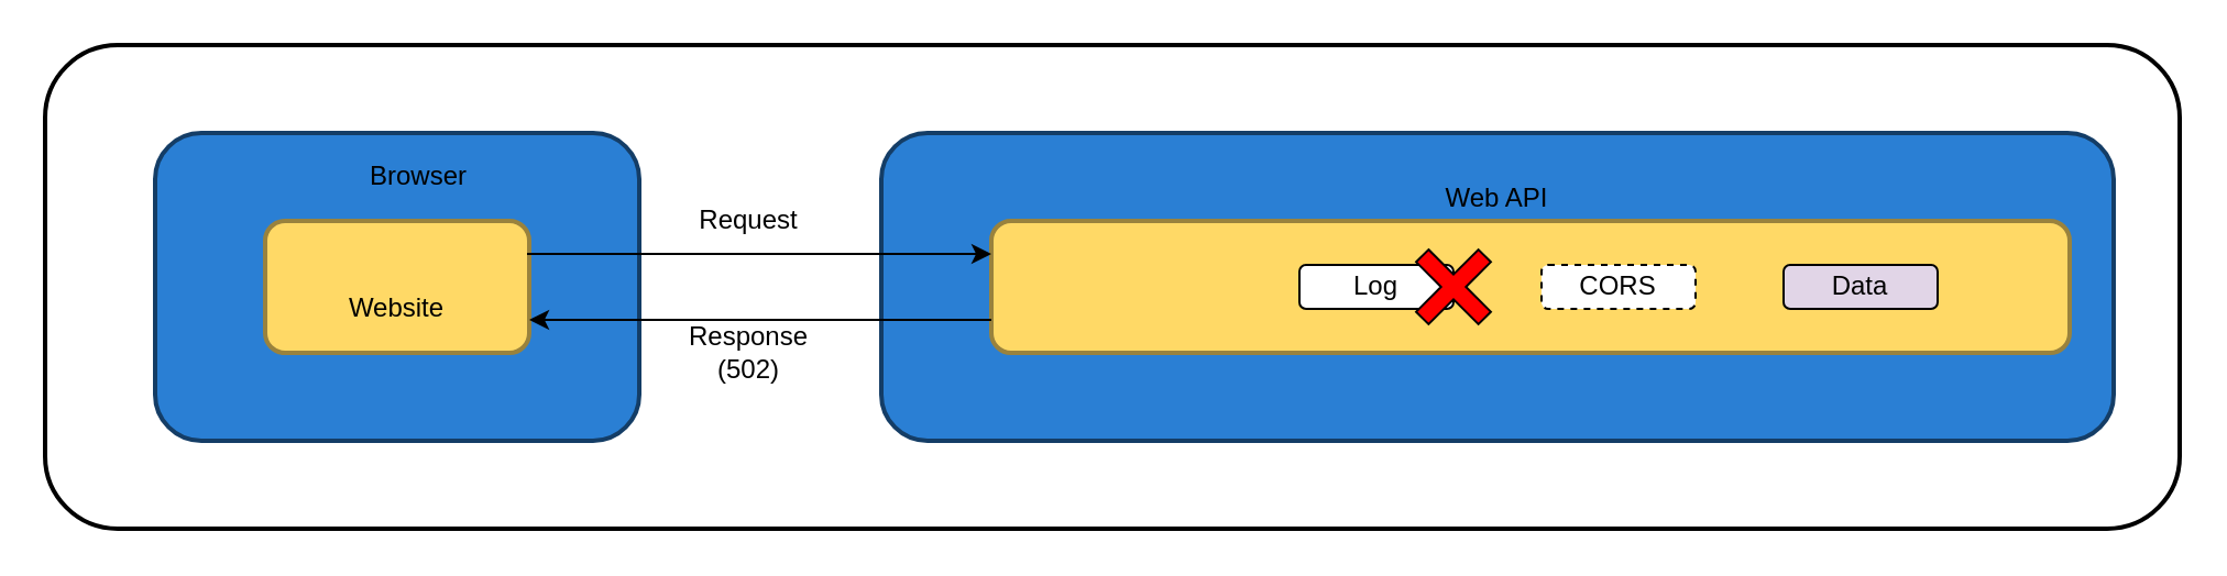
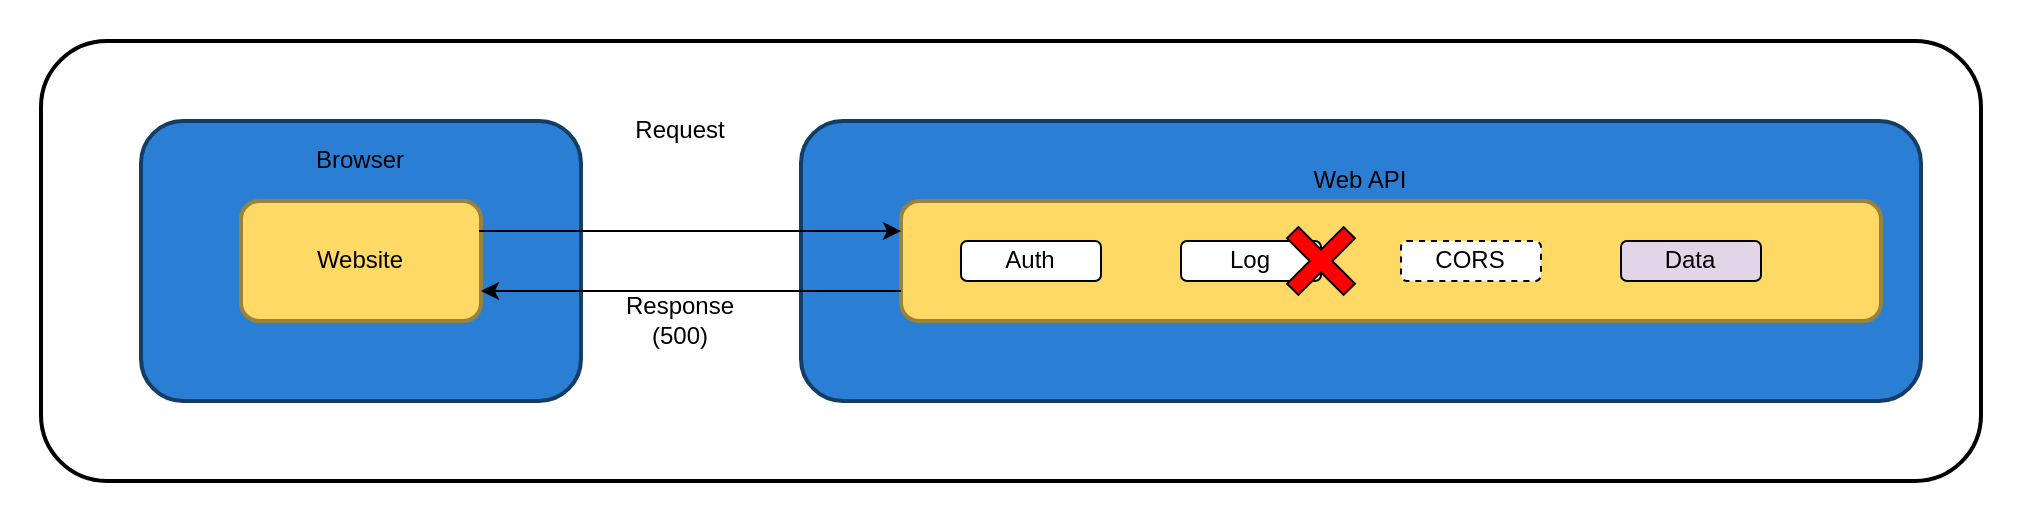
  <mxCell id="0" />
  <mxCell id="1" parent="0" />
  <mxCell id="2" value="" style="rounded=1;whiteSpace=wrap;html=1;strokeWidth=2;fillColor=none;" parent="1" vertex="1"><mxGeometry x="20" y="20" width="970" height="220" as="geometry" /></mxCell>
  <mxCell id="3" value="&lt;div&gt;&lt;span&gt;T&lt;/span&gt;&lt;/div&gt;" style="rounded=1;whiteSpace=wrap;html=1;align=center;fillColor=#2A7FD4;strokeColor=#143D66;strokeWidth=2;" parent="1" vertex="1"><mxGeometry x="70" y="60" width="220" height="140" as="geometry" /></mxCell>
  <mxCell id="4" value="" style="rounded=1;whiteSpace=wrap;html=1;fillColor=#FFD966;strokeColor=#99823D;strokeWidth=2;" parent="1" vertex="1"><mxGeometry x="120" y="100" width="120" height="60" as="geometry" /></mxCell>
  <mxCell id="5" value="" style="rounded=1;whiteSpace=wrap;html=1;align=center;fillColor=#2A7FD4;strokeColor=#143D66;strokeWidth=2;" parent="1" vertex="1"><mxGeometry x="400" y="60" width="560" height="140" as="geometry" /></mxCell>
  <mxCell id="6" value="" style="rounded=1;whiteSpace=wrap;html=1;fillColor=#FFD966;strokeColor=#99823D;strokeWidth=2;" parent="1" vertex="1"><mxGeometry x="450" y="100" width="490" height="60" as="geometry" /></mxCell>
  <mxCell id="7" value="" style="endArrow=classic;html=1;entryX=0;entryY=0.25;entryDx=0;entryDy=0;" parent="1" target="6" edge="1"><mxGeometry width="50" height="50" relative="1" as="geometry"><mxPoint x="239" y="115" as="sourcePoint" /><mxPoint x="520" y="122.5" as="targetPoint" /></mxGeometry></mxCell>
  <mxCell id="8" value="" style="endArrow=classic;html=1;exitX=0;exitY=0.75;exitDx=0;exitDy=0;entryX=1;entryY=0.75;entryDx=0;entryDy=0;" parent="1" source="6" target="4" edge="1"><mxGeometry width="50" height="50" relative="1" as="geometry"><mxPoint x="520" y="137.5" as="sourcePoint" /><mxPoint x="300" y="138" as="targetPoint" /></mxGeometry></mxCell>
- <mxCell id="9" value="Request" style="text;html=1;strokeColor=none;fillColor=none;align=center;verticalAlign=middle;whiteSpace=wrap;rounded=0;" parent="1" vertex="1"><mxGeometry x="320" y="90" width="40" height="20" as="geometry" /></mxCell>
- <mxCell id="10" value="Response&lt;br&gt;(502)" style="text;html=1;strokeColor=none;fillColor=none;align=center;verticalAlign=middle;whiteSpace=wrap;rounded=0;" parent="1" vertex="1"><mxGeometry x="320" y="150" width="40" height="20" as="geometry" /></mxCell>
- <mxCell id="11" value="Browser" style="text;html=1;strokeColor=none;fillColor=none;align=center;verticalAlign=middle;whiteSpace=wrap;rounded=0;" parent="1" vertex="1"><mxGeometry x="170" y="70" width="40" height="20" as="geometry" /></mxCell>
- <mxCell id="12" value="Website" style="text;html=1;strokeColor=none;fillColor=none;align=center;verticalAlign=middle;whiteSpace=wrap;rounded=0;" parent="1" vertex="1"><mxGeometry x="160" y="130" width="40" height="20" as="geometry" /></mxCell>
+ <mxCell id="9" value="Request" style="text;html=1;strokeColor=none;fillColor=none;align=center;verticalAlign=middle;whiteSpace=wrap;rounded=0;" parent="1" vertex="1"><mxGeometry x="320" y="55" width="40" height="20" as="geometry" /></mxCell>
+ <mxCell id="10" value="Response&lt;br&gt;(500)" style="text;html=1;strokeColor=none;fillColor=none;align=center;verticalAlign=middle;whiteSpace=wrap;rounded=0;" parent="1" vertex="1"><mxGeometry x="320" y="150" width="40" height="20" as="geometry" /></mxCell>
+ <mxCell id="11" value="Browser" style="text;html=1;strokeColor=none;fillColor=none;align=center;verticalAlign=middle;whiteSpace=wrap;rounded=0;" parent="1" vertex="1"><mxGeometry x="160" y="70" width="40" height="20" as="geometry" /></mxCell>
+ <mxCell id="12" value="Website" style="text;html=1;strokeColor=none;fillColor=none;align=center;verticalAlign=middle;whiteSpace=wrap;rounded=0;" parent="1" vertex="1"><mxGeometry x="160" y="120" width="40" height="20" as="geometry" /></mxCell>
  <mxCell id="13" value="Web API" style="text;html=1;strokeColor=none;fillColor=none;align=center;verticalAlign=middle;whiteSpace=wrap;rounded=0;" parent="1" vertex="1"><mxGeometry x="650" y="80" width="60" height="20" as="geometry" /></mxCell>
+ <mxCell id="14" value="Auth" style="rounded=1;whiteSpace=wrap;html=1;" vertex="1" parent="1"><mxGeometry x="480" y="120" width="70" height="20" as="geometry" /></mxCell>
  <mxCell id="15" value="Log" style="rounded=1;whiteSpace=wrap;html=1;" vertex="1" parent="1"><mxGeometry x="590" y="120" width="70" height="20" as="geometry" /></mxCell>
  <mxCell id="16" value="CORS" style="rounded=1;whiteSpace=wrap;html=1;dashed=1;" vertex="1" parent="1"><mxGeometry x="700" y="120" width="70" height="20" as="geometry" /></mxCell>
  <mxCell id="17" value="Data" style="rounded=1;whiteSpace=wrap;html=1;fillColor=#e1d5e7;" vertex="1" parent="1"><mxGeometry x="810" y="120" width="70" height="20" as="geometry" /></mxCell>
  <mxCell id="18" value="" style="shape=cross;whiteSpace=wrap;html=1;rotation=45;fillColor=#FF0000;" vertex="1" parent="1"><mxGeometry x="640" y="110" width="40" height="40" as="geometry" /></mxCell>
